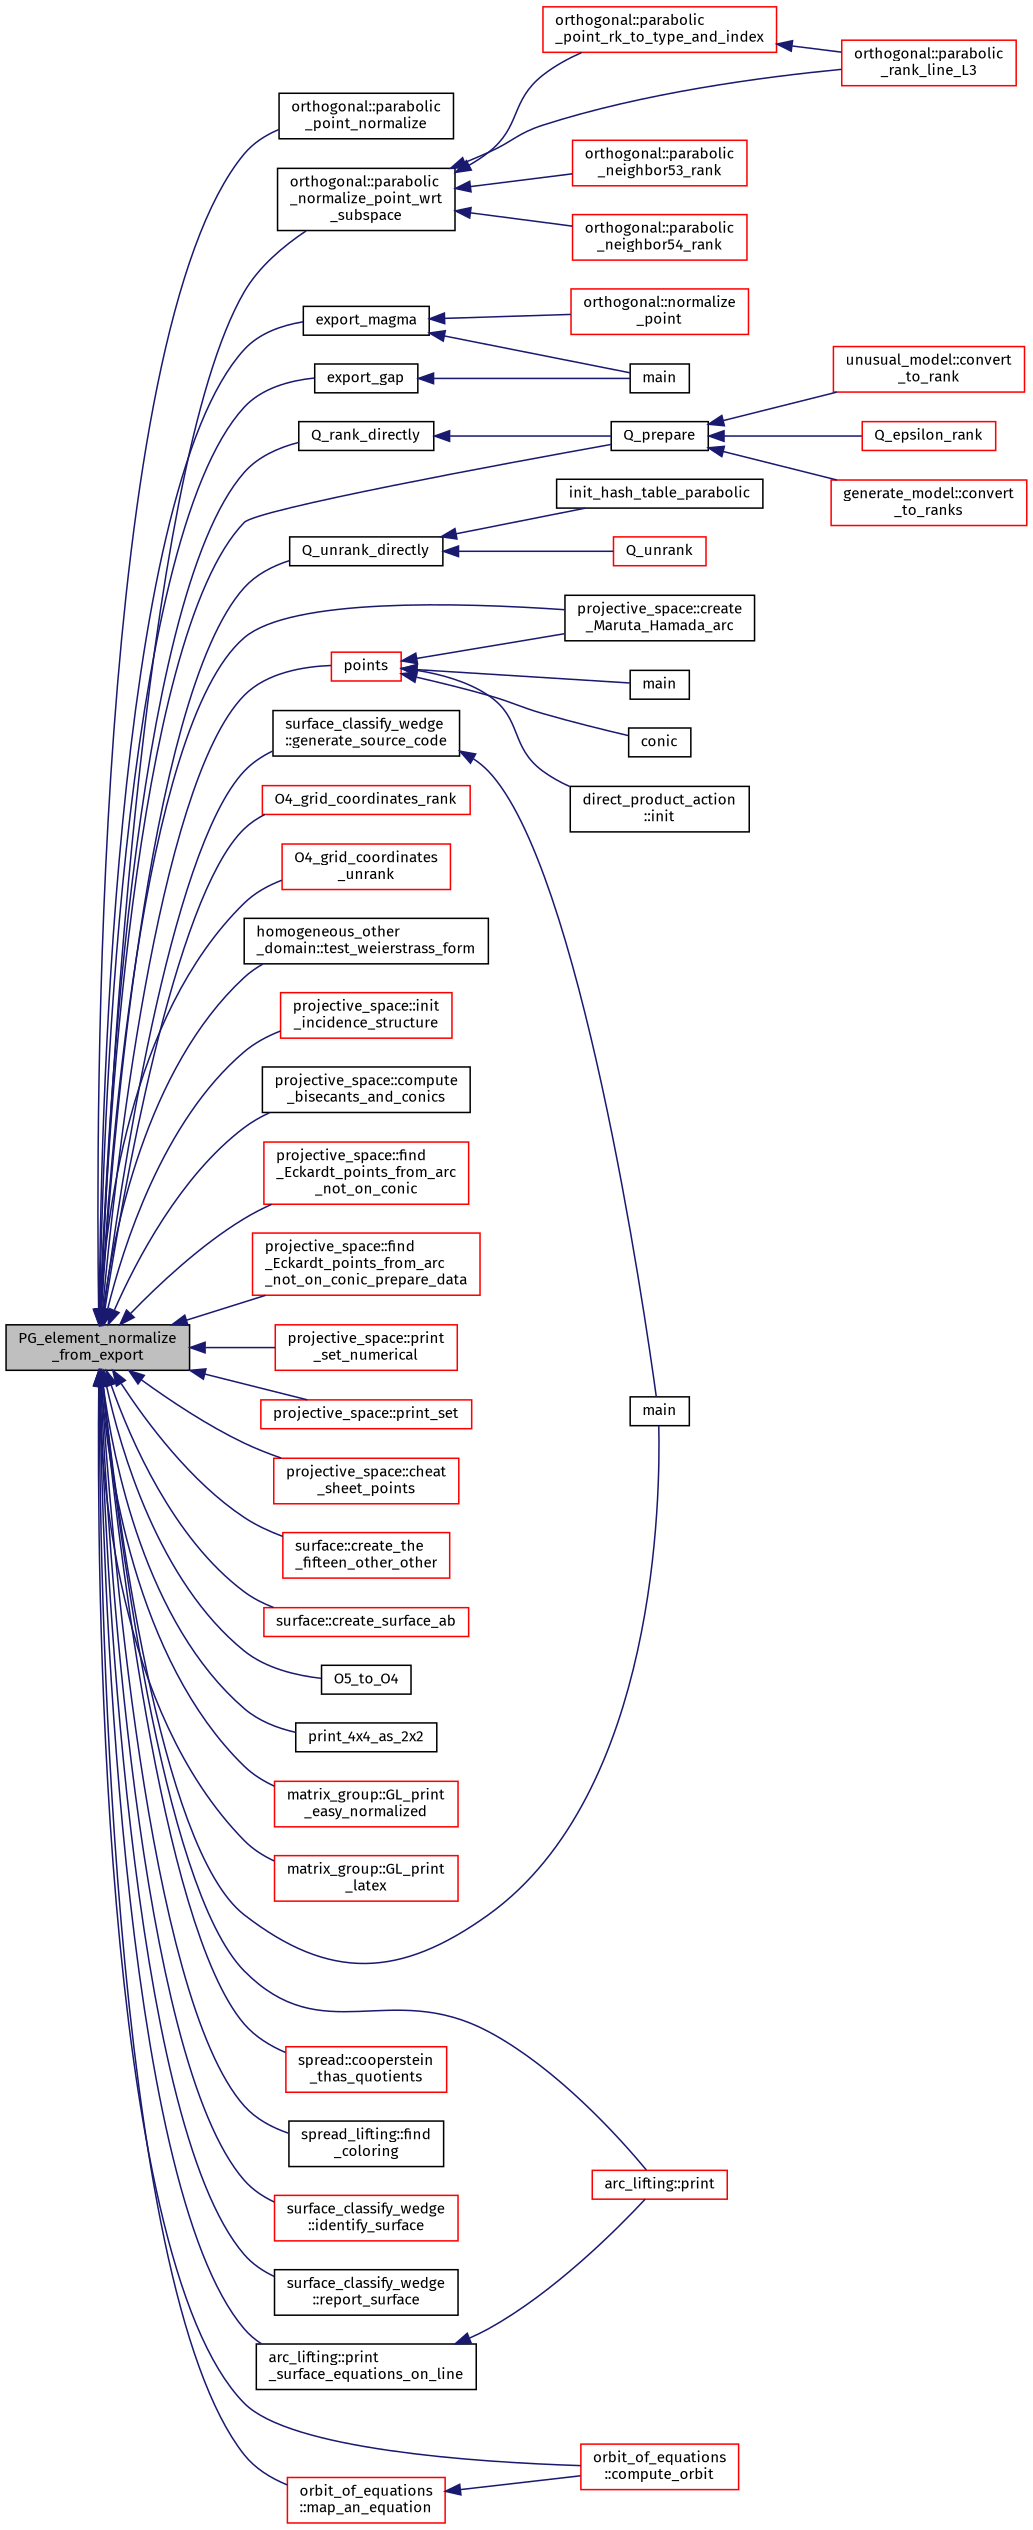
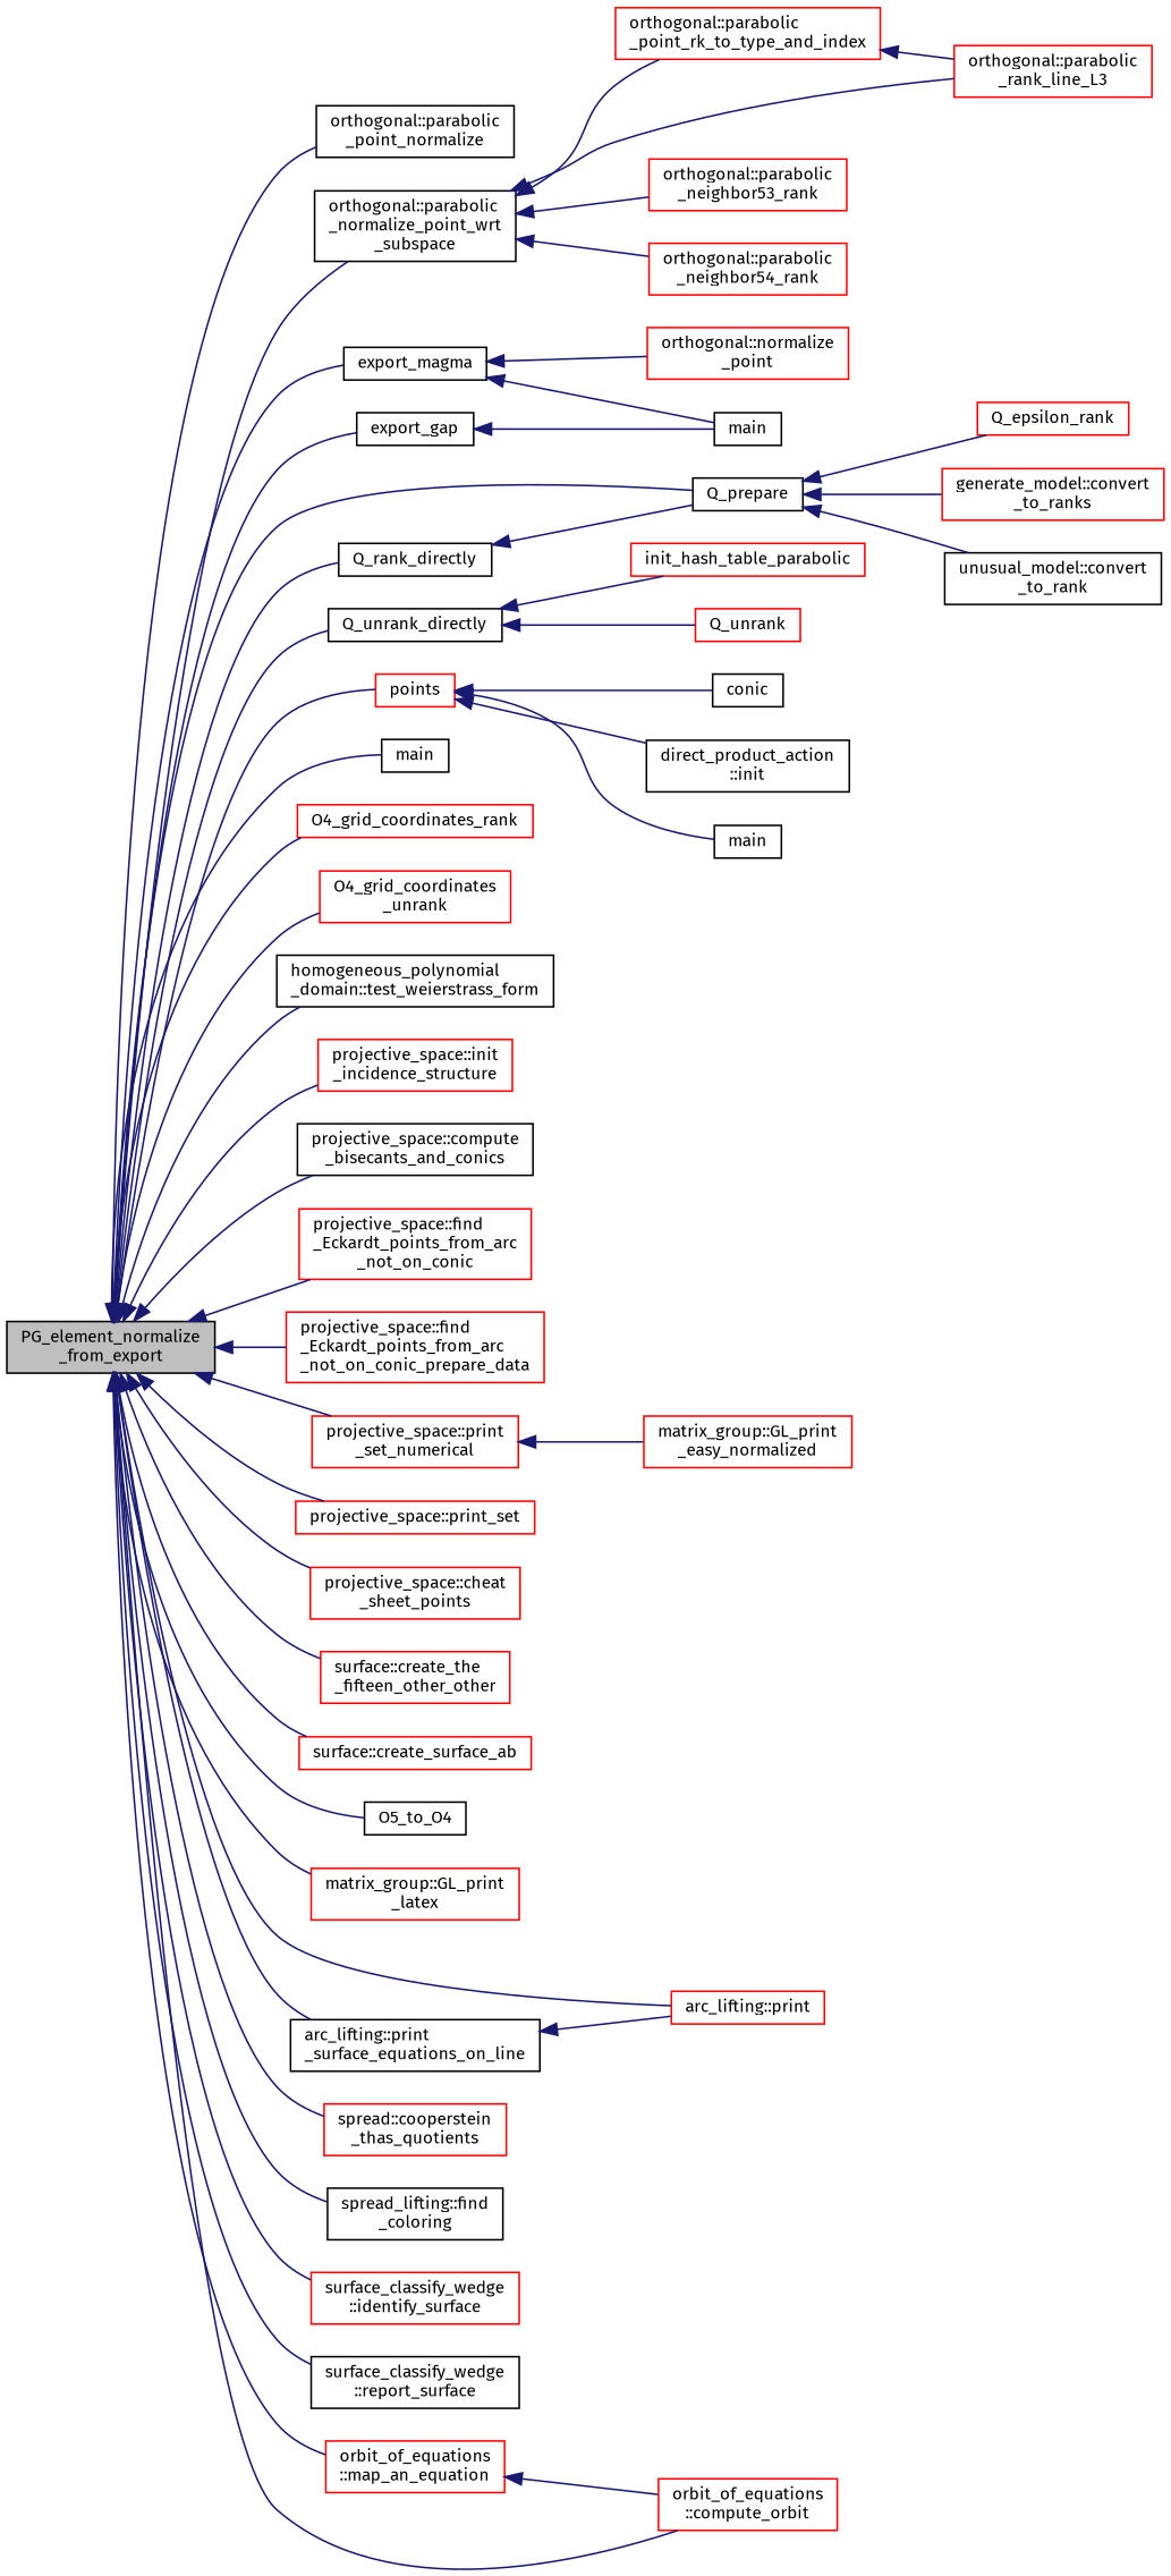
  digraph {
    fontname="Fira Sans"
    rankdir=LR
    node [color=red fillcolor=white fontname="Fira Sans" fontsize=10 shape=record style=filled]
    edge [color=midnightblue dir=back fontname="Fira Sans" fontsize=10 labelfontname=Helvetica labelfontsize=10 style=solid]
    n1 [color=black fillcolor=grey75 fontcolor=black height=0.2 label="PG_element_normalize\l_from_export" width=0.4]
    n2 [color=black height=0.2 label="orthogonal::parabolic\l_point_normalize" width=0.4]
    n3 [color=black height=0.2 label="orthogonal::parabolic\l_normalize_point_wrt\l_subspace" width=0.4]
    n4 [color=black height=0.2 label=export_magma width=0.4]
    n5 [color=black height=0.2 label=export_gap width=0.4]
    n6 [color=black height=0.2 label=Q_prepare width=0.4]
    n7 [color=black height=0.2 label=Q_unrank_directly width=0.4]
    n8 [color=black height=0.2 label=Q_rank_directly width=0.4]
    n9 [height=0.2 label=points width=0.4]
-   n10 [color=black height=0.2 label="projective_space::create\l_Maruta_Hamada_arc" width=0.4]
    n11 [color=black height=0.2 label=main width=0.4]
    n12 [height=0.2 label=O4_grid_coordinates_rank width=0.4]
    n13 [height=0.2 label="O4_grid_coordinates\l_unrank" width=0.4]
-   n14 [color=black height=0.2 label="homogeneous_other\l_domain::test_weierstrass_form" width=0.4]
+   n14 [color=black height=0.2 label="homogeneous_polynomial\l_domain::test_weierstrass_form" width=0.4]
    n15 [height=0.2 label="projective_space::init\l_incidence_structure" width=0.4]
    n16 [color=black height=0.2 label="projective_space::compute\l_bisecants_and_conics" width=0.4]
    n17 [height=0.2 label="projective_space::find\l_Eckardt_points_from_arc\l_not_on_conic" width=0.4]
    n18 [height=0.2 label="projective_space::find\l_Eckardt_points_from_arc\l_not_on_conic_prepare_data" width=0.4]
    n19 [height=0.2 label="projective_space::print\l_set_numerical" width=0.4]
    n20 [height=0.2 label="projective_space::print_set" width=0.4]
    n21 [height=0.2 label="projective_space::cheat\l_sheet_points" width=0.4]
    n22 [height=0.2 label="surface::create_the\l_fifteen_other_other" width=0.4]
    n23 [height=0.2 label="surface::create_surface_ab" width=0.4]
    n24 [color=black height=0.2 label=O5_to_O4 width=0.4]
-   n25 [color=black height=0.2 label=print_4x4_as_2x2 width=0.4]
    n26 [height=0.2 label="matrix_group::GL_print\l_easy_normalized" width=0.4]
    n27 [height=0.2 label="matrix_group::GL_print\l_latex" width=0.4]
    n28 [height=0.2 label="arc_lifting::print" width=0.4]
    n29 [color=black height=0.2 label="arc_lifting::print\l_surface_equations_on_line" width=0.4]
    n30 [height=0.2 label="spread::cooperstein\l_thas_quotients" width=0.4]
    n31 [color=black height=0.2 label="spread_lifting::find\l_coloring" width=0.4]
    n32 [height=0.2 label="surface_classify_wedge\l::identify_surface" width=0.4]
    n33 [color=black height=0.2 label="surface_classify_wedge\l::report_surface" width=0.4]
-   n34 [color=black height=0.2 label="surface_classify_wedge\l::generate_source_code" width=0.4]
    n35 [height=0.2 label="orbit_of_equations\l::map_an_equation" width=0.4]
    n36 [height=0.2 label="orbit_of_equations\l::compute_orbit" width=0.4]
    n37 [height=0.2 label="orthogonal::parabolic\l_point_rk_to_type_and_index" width=0.4]
    n38 [height=0.2 label="orthogonal::parabolic\l_rank_line_L3" width=0.4]
    n39 [height=0.2 label="orthogonal::parabolic\l_neighbor53_rank" width=0.4]
    n40 [height=0.2 label="orthogonal::parabolic\l_neighbor54_rank" width=0.4]
    n41 [height=0.2 label="orthogonal::normalize\l_point" width=0.4]
    n42 [color=black height=0.2 label=main width=0.4]
    n43 [height=0.2 label=Q_epsilon_rank width=0.4]
    n44 [height=0.2 label="generate_model::convert\l_to_ranks" width=0.4]
-   n45 [height=0.2 label="unusual_model::convert\l_to_rank" width=0.4]
-   n46 [color=black height=0.2 label=init_hash_table_parabolic width=0.4]
+   n45 [color=black height=0.2 label="unusual_model::convert\l_to_rank" width=0.4]
+   n46 [height=0.2 label=init_hash_table_parabolic width=0.4]
    n47 [height=0.2 label=Q_unrank width=0.4]
    n48 [color=black height=0.2 label=conic width=0.4]
    n49 [color=black height=0.2 label="direct_product_action\l::init" width=0.4]
    n50 [color=black height=0.2 label=main width=0.4]
    n1 -> n2
    n1 -> n3
    n1 -> n4
    n1 -> n5
    n1 -> n6
    n1 -> n7
    n1 -> n8
    n1 -> n9
-   n1 -> n10
    n1 -> n11
    n1 -> n12
    n1 -> n13
    n1 -> n14
    n1 -> n15
    n1 -> n16
    n1 -> n17
    n1 -> n18
    n1 -> n19
    n1 -> n20
    n1 -> n21
    n1 -> n22
    n1 -> n23
    n1 -> n24
-   n1 -> n25
-   n1 -> n26
+   n19 -> n26
    n1 -> n27
    n1 -> n28
    n1 -> n29
    n1 -> n30
    n1 -> n31
    n1 -> n32
    n1 -> n33
-   n1 -> n34
    n1 -> n35
    n1 -> n36
    n3 -> n37
    n3 -> n38
    n3 -> n39
    n3 -> n40
    n4 -> n41
    n4 -> n42
    n5 -> n42
    n6 -> n43
    n6 -> n44
    n6 -> n45
    n7 -> n46
    n7 -> n47
    n8 -> n6
-   n9 -> n10
    n9 -> n48
    n9 -> n49
    n9 -> n50
    n29 -> n28
-   n34 -> n11
    n35 -> n36
    n37 -> n38
  }
